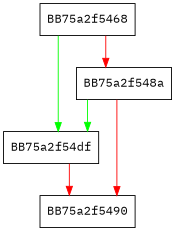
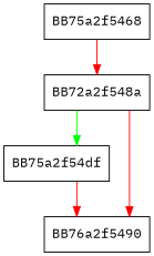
  digraph {
    fontname="IBM Plex Mono"
    splines=ortho
    node [fontname="IBM Plex Mono" shape=box]
    edge [color=red fontname="IBM Plex Mono"]
    BB75a2f5468
    BB75a2f54df
-   BB75a2f548a
-   BB75a2f5490
-   BB75a2f5468 -> BB75a2f54df [color=green]
+   BB75a2f548a [label=BB72a2f548a]
+   BB75a2f5490 [label=BB76a2f5490]
    BB75a2f5468 -> BB75a2f548a
    BB75a2f54df -> BB75a2f5490
    BB75a2f548a -> BB75a2f54df [color=green]
    BB75a2f548a -> BB75a2f5490
  }
